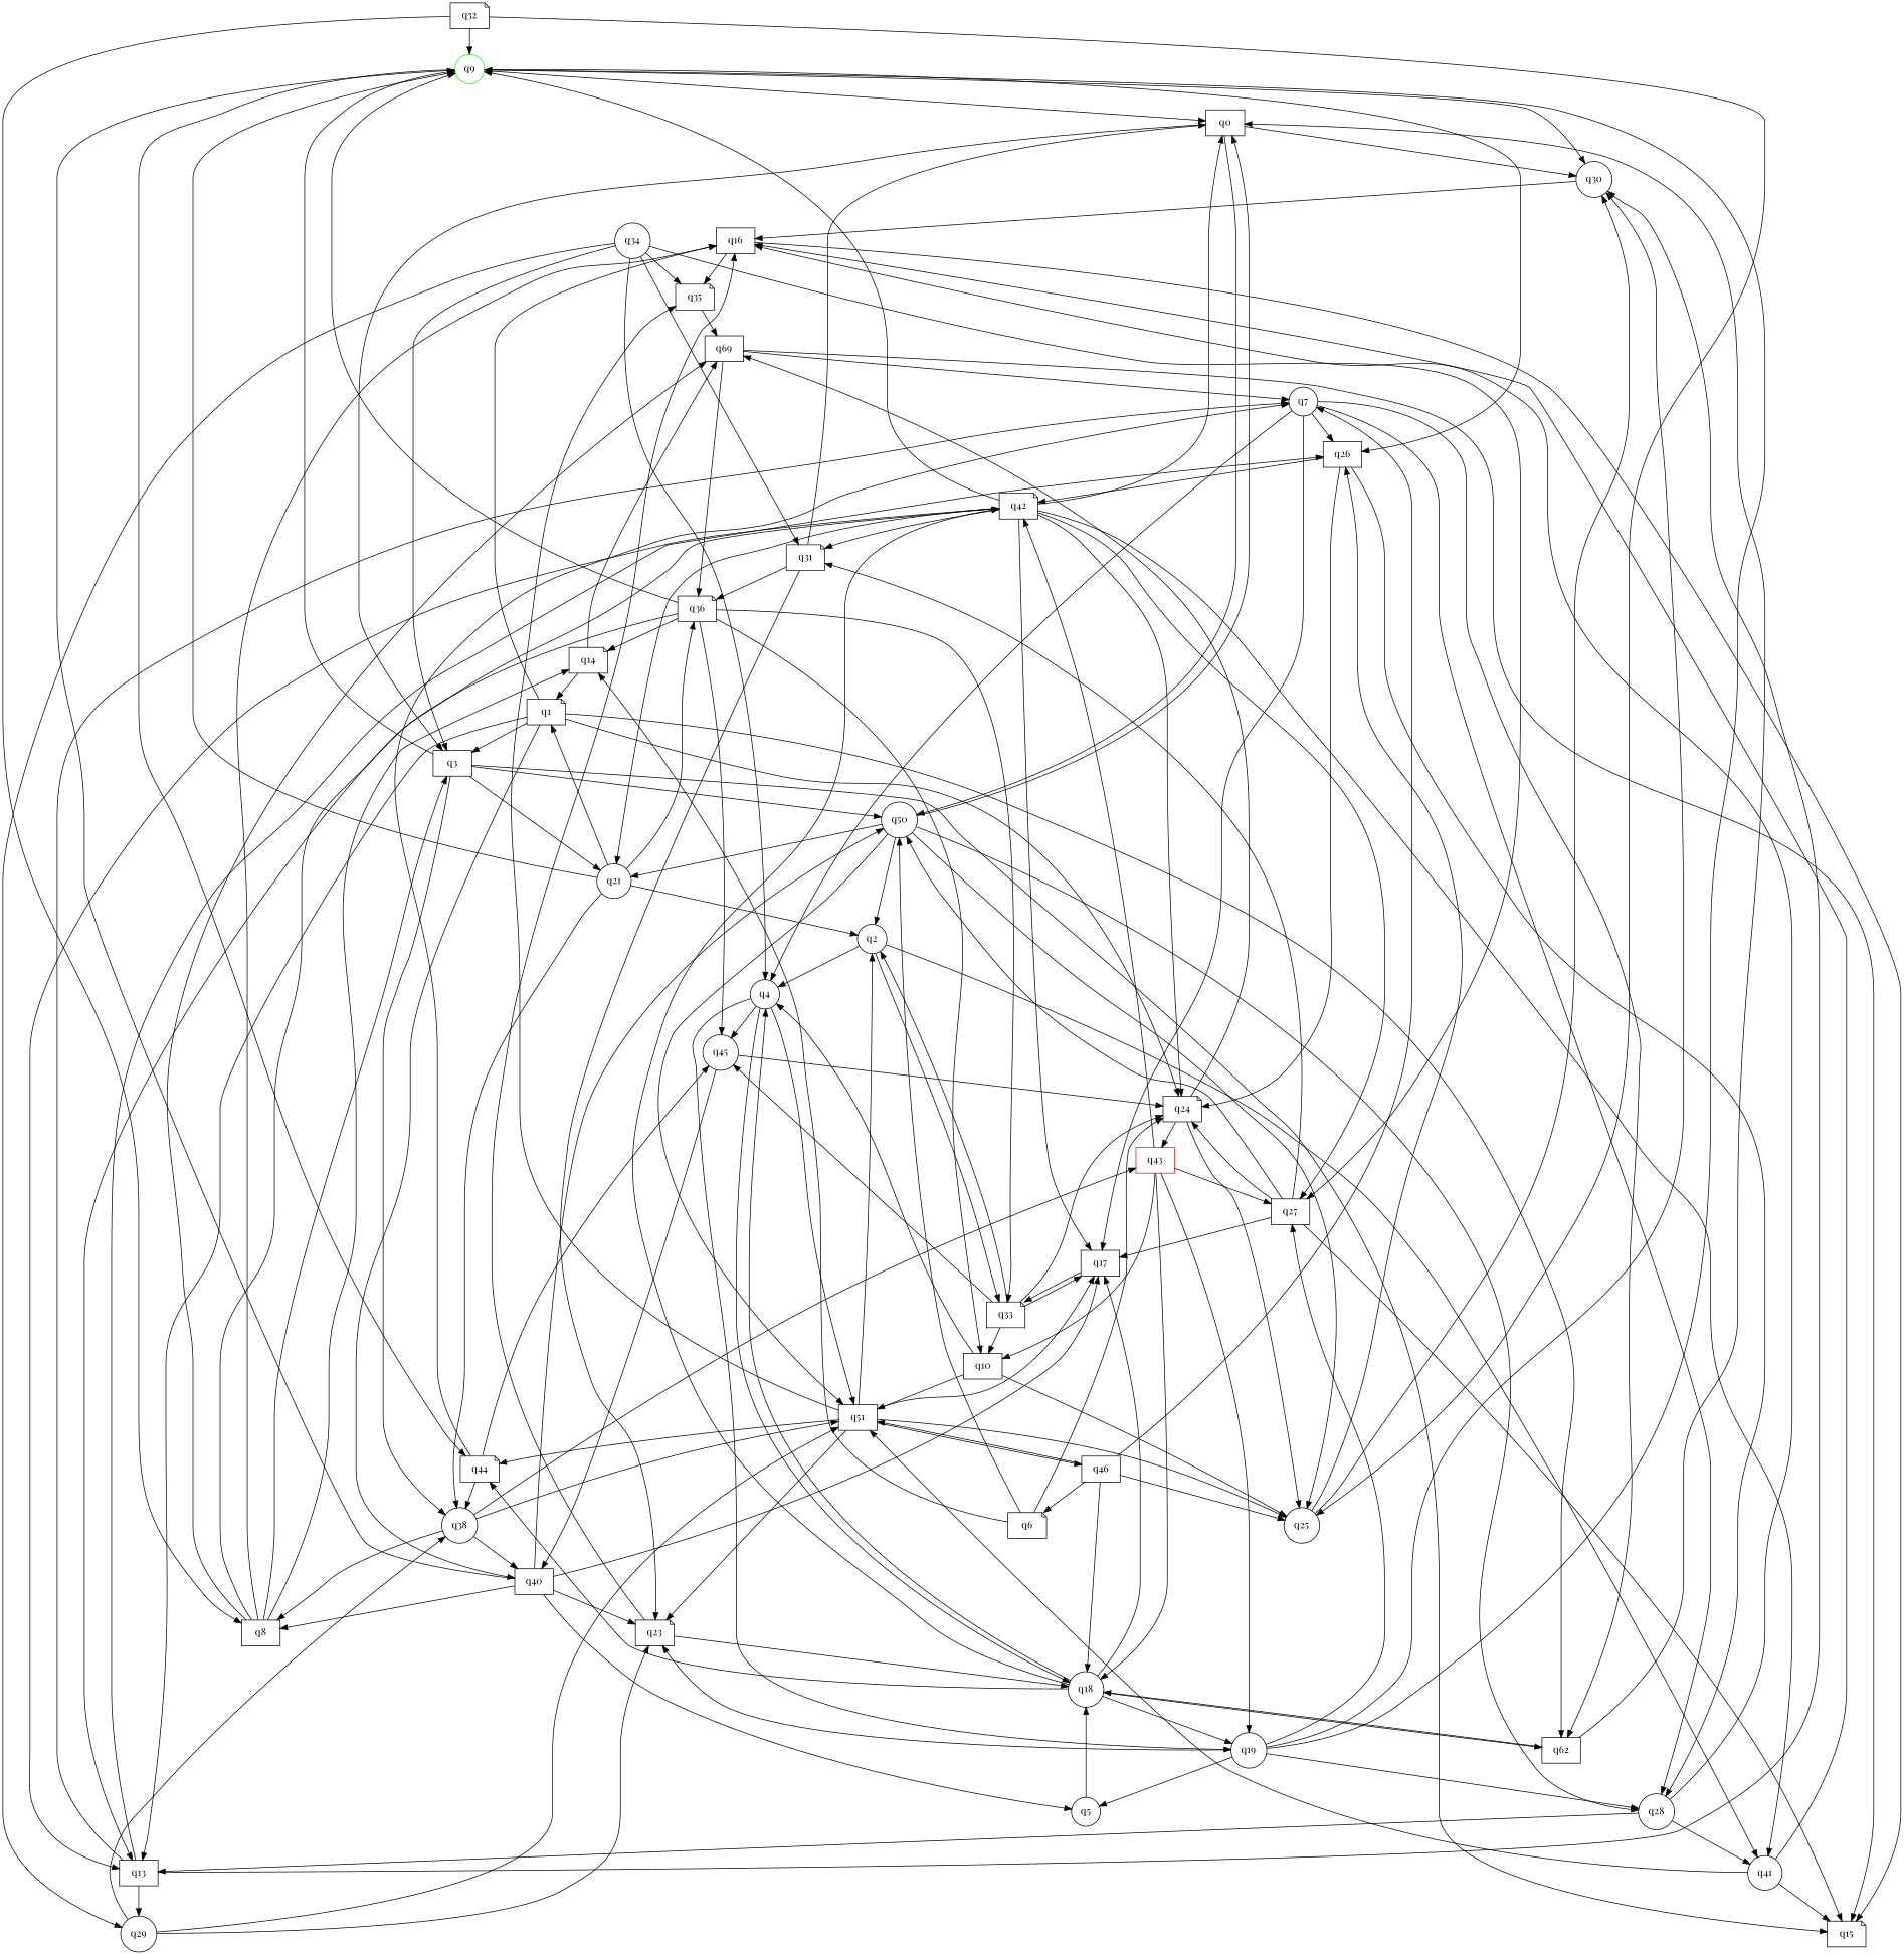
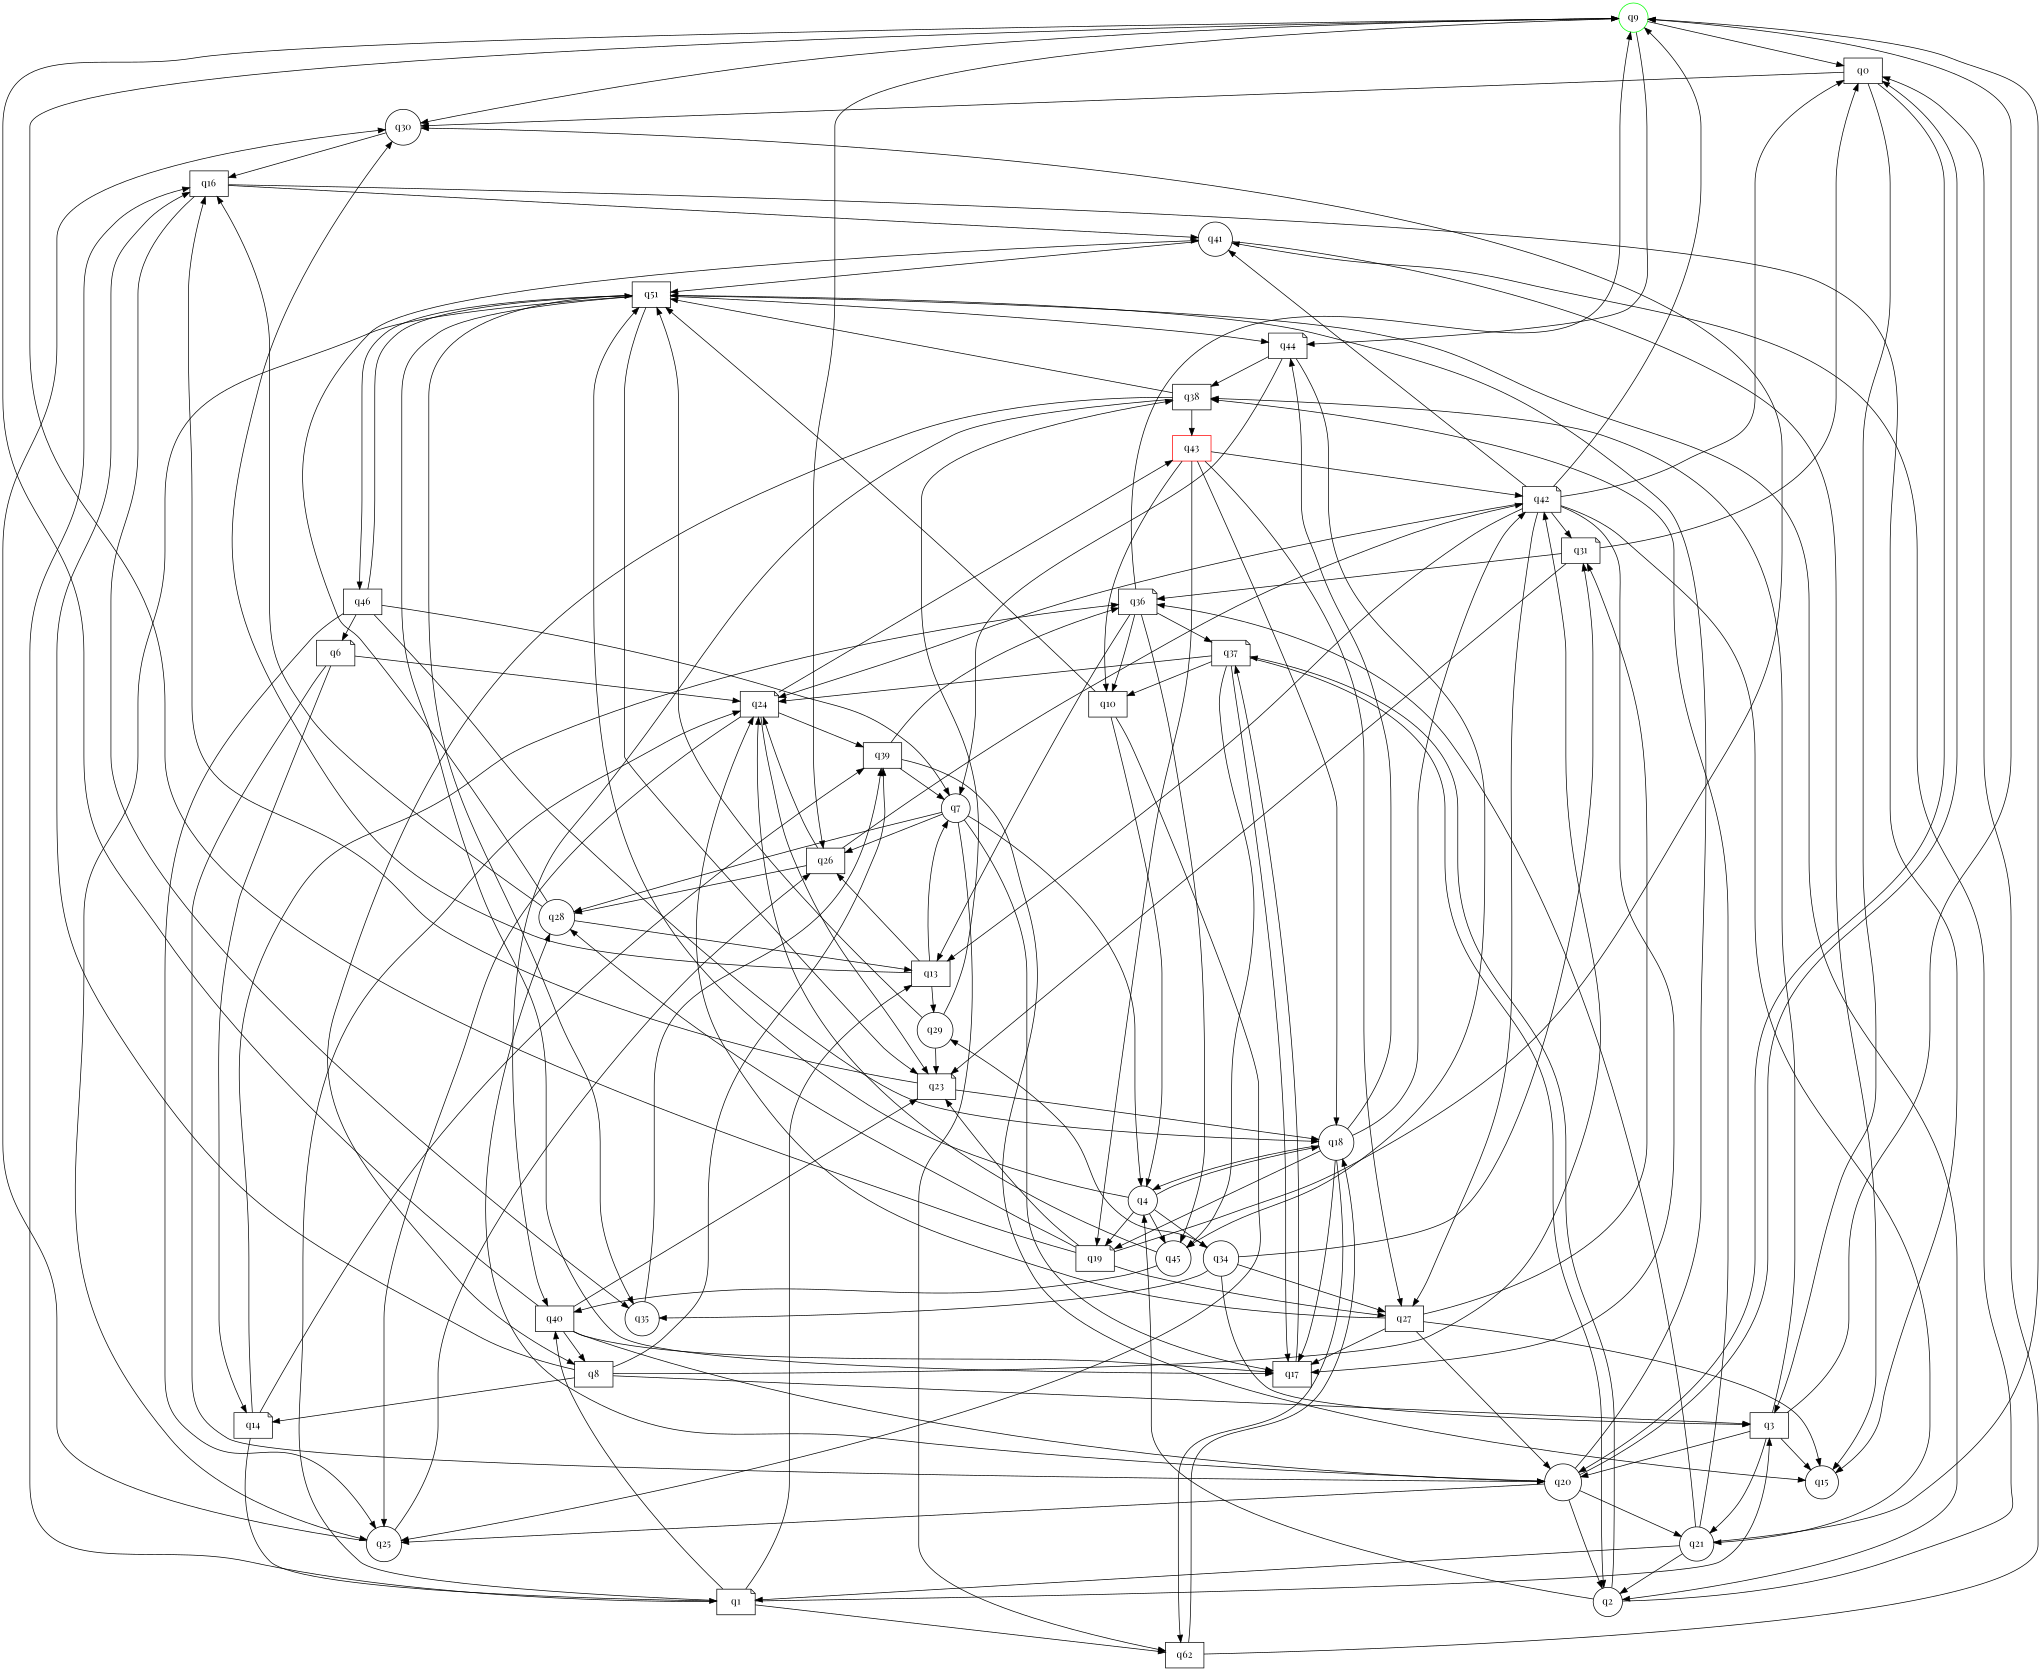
  digraph {
    fontname="Playfair Display"
    node [fontname="Playfair Display" shape=circle]
    edge [fontname="Playfair Display"]
    q9 [color=green initial=1]
    q0 [shape=box]
    q30
    q26 [shape=box]
    q44 [shape=note]
    q3 [shape=box]
-   q20 [label=q50]
+   q20
    q16 [shape=box]
    q42 [shape=note]
    q28
    q24 [shape=note]
-   q38
+   q38 [shape=box]
    q7
    q45
    q43 [color=red final=1 shape=box]
    q18
-   q19
+   q19 [shape=note]
    q10 [shape=box]
    q27 [shape=box]
    n20 [label=q62 shape=box]
    q17 [shape=box]
    q4
-   q5
    q23 [shape=note]
    q21
    q13 [shape=box]
    q41
    q31 [shape=note]
    n29 [label=q51 shape=box]
    q25
-   q15 [shape=note]
+   q15
    q2
    q1 [shape=note]
    q36 [shape=note]
    q40 [shape=box]
    q8 [shape=box]
-   q33 [shape=note]
-   q35 [shape=note]
+   q33 [shape=note label=q37]
+   q35
    q46 [shape=box]
    q29
-   q39 [shape=box label=q69]
+   q39 [shape=box]
    q14 [shape=note]
    q6 [shape=note]
-   q32 [shape=note]
    q34
    q9 -> q0
    q9 -> q30
    q9 -> q26
    q9 -> q44
    q0 -> q30
    q0 -> q3
    q0 -> q20
    q30 -> q16
    q26 -> q42
    q26 -> q28
    q26 -> q24
    q44 -> q38
    q44 -> q7
    q44 -> q45
    q3 -> q9
    q3 -> q20
    q3 -> q38
    q3 -> q21
    q3 -> q15
    q20 -> q0
    q20 -> q28
    q20 -> q21
    q20 -> n29
    q20 -> q25
    q20 -> q2
-   q41 -> q16
+   q16 -> q41
    q16 -> q15
    q16 -> q35
    q42 -> q9
    q42 -> q0
    q42 -> q24
    q42 -> q27
    q42 -> q17
    q42 -> q21
    q42 -> q13
    q42 -> q41
    q42 -> q31
    q28 -> q16
    q28 -> q13
    q28 -> q41
    q24 -> q43
+   q24 -> q23
    q24 -> q25
    q24 -> q39
    q38 -> q43
    q38 -> n29
    q38 -> q40
    q38 -> q8
    q7 -> q26
    q7 -> q28
    q7 -> n20
    q7 -> q17
    q7 -> q4
    q45 -> q24
    q45 -> q40
    q43 -> q42
    q43 -> q18
    q43 -> q19
    q43 -> q10
    q43 -> q27
    q18 -> q44
    q18 -> q42
    q18 -> q19
    q18 -> n20
    q18 -> q17
    q18 -> q4
    q19 -> q9
    q19 -> q30
    q19 -> q28
    q19 -> q27
-   q19 -> q5
    q19 -> q23
    q10 -> q4
    q10 -> n29
    q10 -> q25
    q27 -> q20
    q27 -> q24
    q27 -> q17
    q27 -> q31
    q27 -> q15
    n20 -> q0
    n20 -> q18
    q17 -> q33
    q4 -> q45
    q4 -> q18
    q4 -> q19
    q4 -> n29
-   q5 -> q18
    q23 -> q16
    q23 -> q18
    q21 -> q9
    q21 -> q38
    q21 -> q2
    q21 -> q1
    q21 -> q36
    q13 -> q30
    q13 -> q26
    q13 -> q7
    q13 -> q29
    q41 -> n29
    q41 -> q15
    q31 -> q0
    q31 -> q23
    q31 -> q36
    n29 -> q44
    n29 -> q17
    n29 -> q23
    n29 -> q25
    n29 -> q2
    n29 -> q35
    n29 -> q46
    q25 -> q30
    q25 -> q26
    q2 -> q4
    q2 -> q41
    q2 -> q33
    q1 -> q3
    q1 -> q16
    q1 -> q24
    q1 -> n20
    q1 -> q13
    q1 -> q40
    q36 -> q9
    q36 -> q45
    q36 -> q10
    q36 -> q13
    q36 -> q33
-   q36 -> q14
+   q14 -> q36
    q40 -> q9
    q40 -> q20
    q40 -> q17
-   q40 -> q5
    q40 -> q23
    q40 -> q8
    q8 -> q3
    q8 -> q16
    q8 -> q42
    q8 -> q39
    q8 -> q14
    q33 -> q24
    q33 -> q45
    q33 -> q10
    q33 -> q17
    q33 -> q2
    q35 -> q39
    q46 -> q7
    q46 -> q18
    q46 -> n29
    q46 -> q25
    q46 -> q6
    q29 -> q38
    q29 -> q23
    q29 -> n29
    q39 -> q7
    q39 -> q15
    q39 -> q36
    q14 -> q1
    q14 -> q39
    q6 -> q20
    q6 -> q24
    q6 -> q14
-   q32 -> q9
-   q32 -> q25
-   q32 -> q8
    q34 -> q3
    q34 -> q27
-   q34 -> q4
+   q4 -> q34
    q34 -> q31
    q34 -> q35
    q34 -> q29
  }
